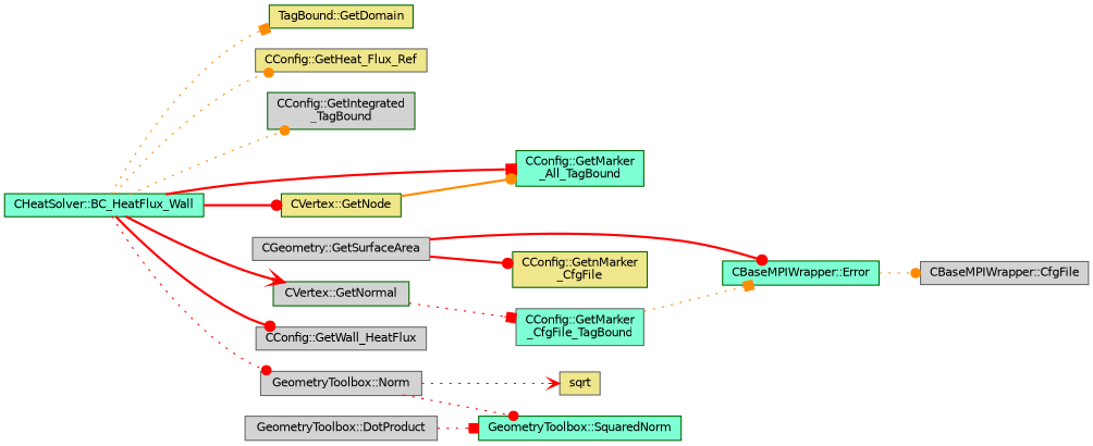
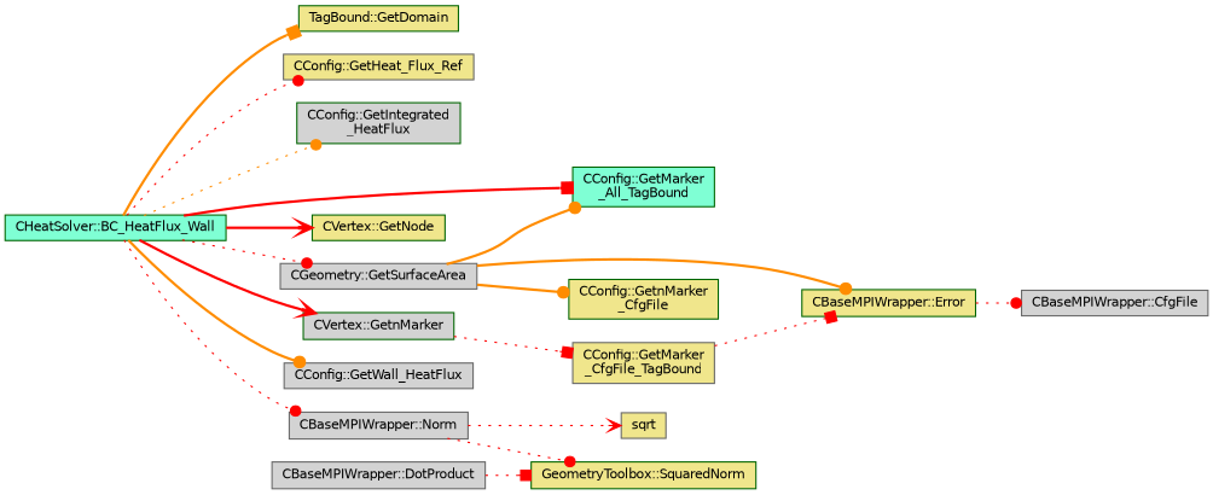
  digraph {
    rankdir=LR
    node [color=darkgreen fillcolor=khaki fontname=Helvetica fontsize=10 shape=record style=filled]
    edge [arrowhead=dot color=red fontname=Helvetica fontsize=10 labelfontname=Helvetica labelfontsize=10 style=dotted]
    n1 [fillcolor=aquamarine fontcolor=black height=0.2 label="CHeatSolver::BC_HeatFlux_Wall" width=0.4]
    n2 [height=0.2 label="TagBound::GetDomain" width=0.4]
    n3 [color=gray40 height=0.2 label="CConfig::GetHeat_Flux_Ref" width=0.4]
-   n4 [fillcolor=lightgrey height=0.2 label="CConfig::GetIntegrated\l_TagBound" width=0.4]
+   n4 [fillcolor=lightgrey height=0.2 label="CConfig::GetIntegrated\l_HeatFlux" width=0.4]
    n5 [fillcolor=aquamarine height=0.2 label="CConfig::GetMarker\l_All_TagBound" width=0.4]
    n6 [height=0.2 label="CVertex::GetNode" width=0.4]
-   n7 [fillcolor=lightgrey height=0.2 label="CVertex::GetNormal" width=0.4]
+   n7 [fillcolor=lightgrey height=0.2 label="CVertex::GetnMarker" width=0.4]
    n8 [color=gray40 fillcolor=lightgrey height=0.2 label="CGeometry::GetSurfaceArea" width=0.4]
    n9 [color=gray40 fillcolor=lightgrey height=0.2 label="CConfig::GetWall_HeatFlux" width=0.4]
-   n10 [color=gray40 fillcolor=lightgrey height=0.2 label="GeometryToolbox::Norm" width=0.4]
-   n11 [color=gray40 fillcolor=aquamarine height=0.2 label="CConfig::GetMarker\l_CfgFile_TagBound" width=0.4]
-   n12 [fillcolor=aquamarine height=0.2 label="CBaseMPIWrapper::Error" width=0.4]
+   n10 [color=gray40 fillcolor=lightgrey height=0.2 label="CBaseMPIWrapper::Norm" width=0.4]
+   n11 [color=gray40 height=0.2 label="CConfig::GetMarker\l_CfgFile_TagBound" width=0.4]
+   n12 [height=0.2 label="CBaseMPIWrapper::Error" width=0.4]
    n13 [height=0.2 label="CConfig::GetnMarker\l_CfgFile" width=0.4]
    n14 [color=gray40 height=0.2 label=sqrt width=0.4]
-   n15 [fillcolor=aquamarine height=0.2 label="GeometryToolbox::SquaredNorm" width=0.4]
+   n15 [height=0.2 label="GeometryToolbox::SquaredNorm" width=0.4]
    n16 [color=gray40 fillcolor=lightgrey height=0.2 label="CBaseMPIWrapper::CfgFile" width=0.4]
-   n17 [color=gray40 fillcolor=lightgrey height=0.2 label="GeometryToolbox::DotProduct" width=0.4]
-   n1 -> n2 [arrowhead=box color=darkorange]
-   n1 -> n3 [color=darkorange]
+   n17 [color=gray40 fillcolor=lightgrey height=0.2 label="CBaseMPIWrapper::DotProduct" width=0.4]
+   n1 -> n2 [arrowhead=box color=darkorange style=bold]
+   n1 -> n3
    n1 -> n4 [color=darkorange]
    n1 -> n5 [arrowhead=box style=bold]
-   n1 -> n6 [style=bold]
+   n1 -> n6 [arrowhead=vee style=bold]
    n1 -> n7 [arrowhead=vee style=bold]
-   n1 -> n9 [style=bold]
+   n1 -> n8
+   n1 -> n9 [color=darkorange style=bold]
    n1 -> n10
    n7 -> n11 [arrowhead=box]
-   n6 -> n5 [color=darkorange style=bold]
-   n8 -> n12 [style=bold]
-   n8 -> n13 [style=bold]
+   n8 -> n5 [color=darkorange style=bold]
+   n8 -> n12 [color=darkorange style=bold]
+   n8 -> n13 [color=darkorange style=bold]
    n10 -> n14 [arrowhead=vee]
    n10 -> n15
-   n11 -> n12 [arrowhead=box color=darkorange]
-   n12 -> n16 [color=darkorange]
+   n11 -> n12 [arrowhead=box]
+   n12 -> n16
    n17 -> n15 [arrowhead=box]
  }
